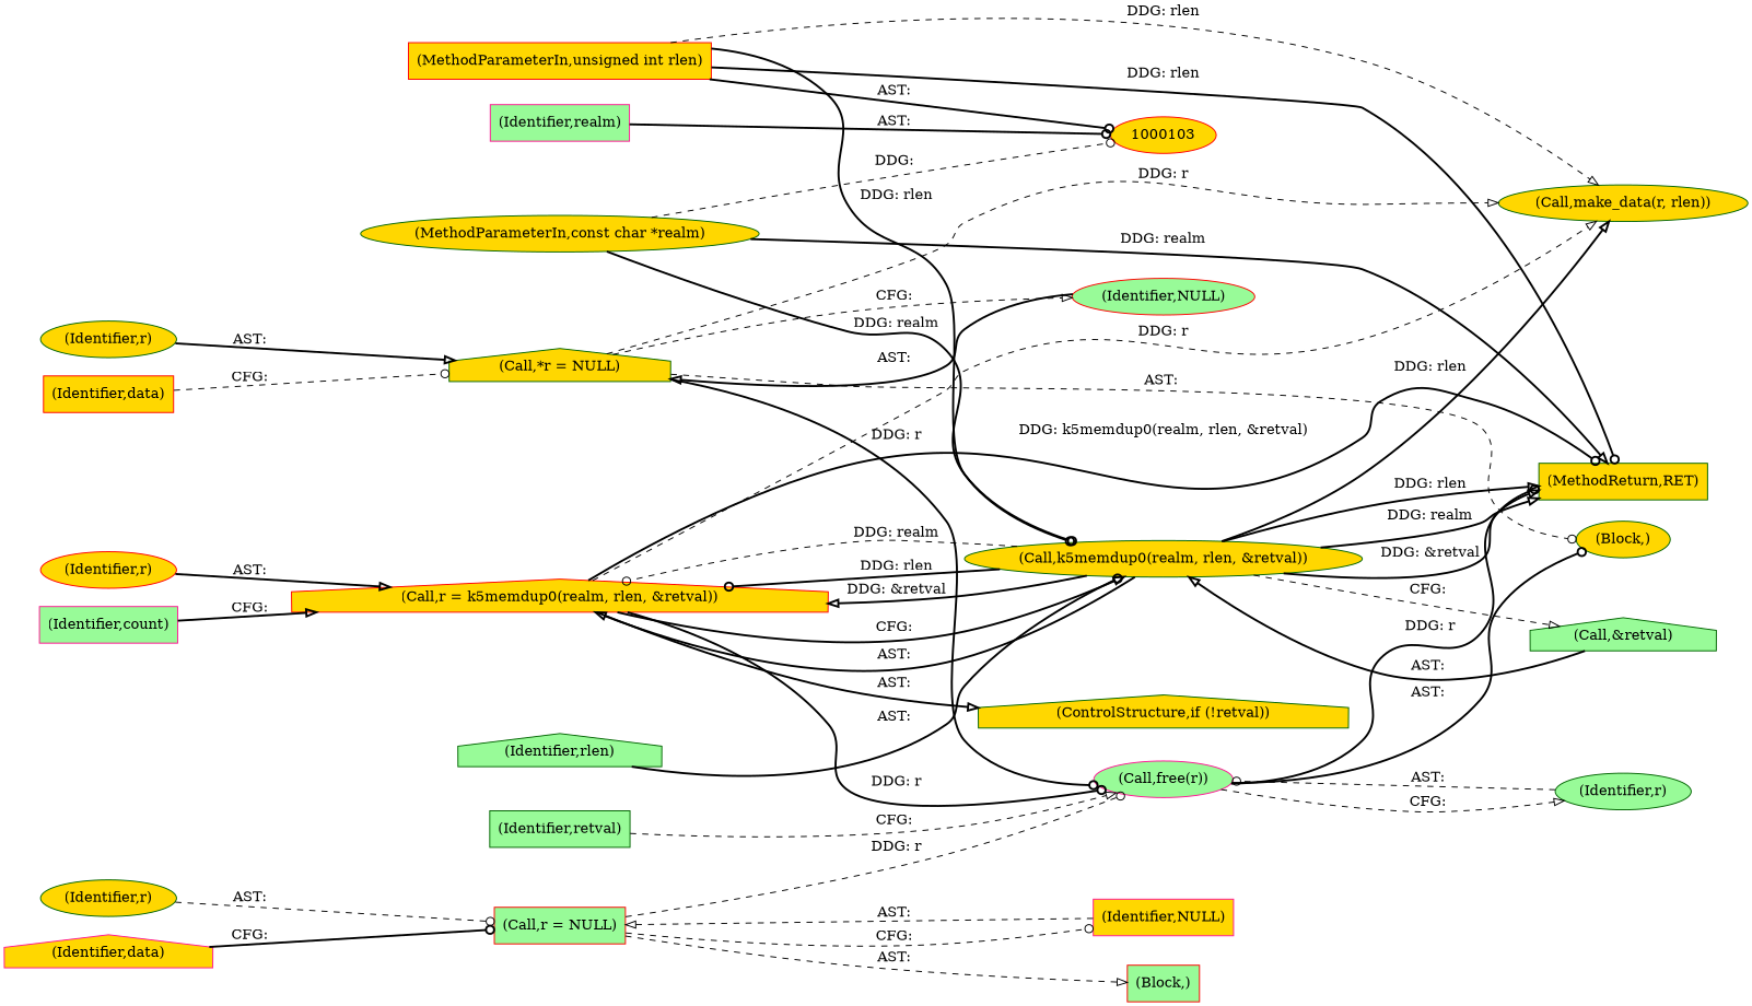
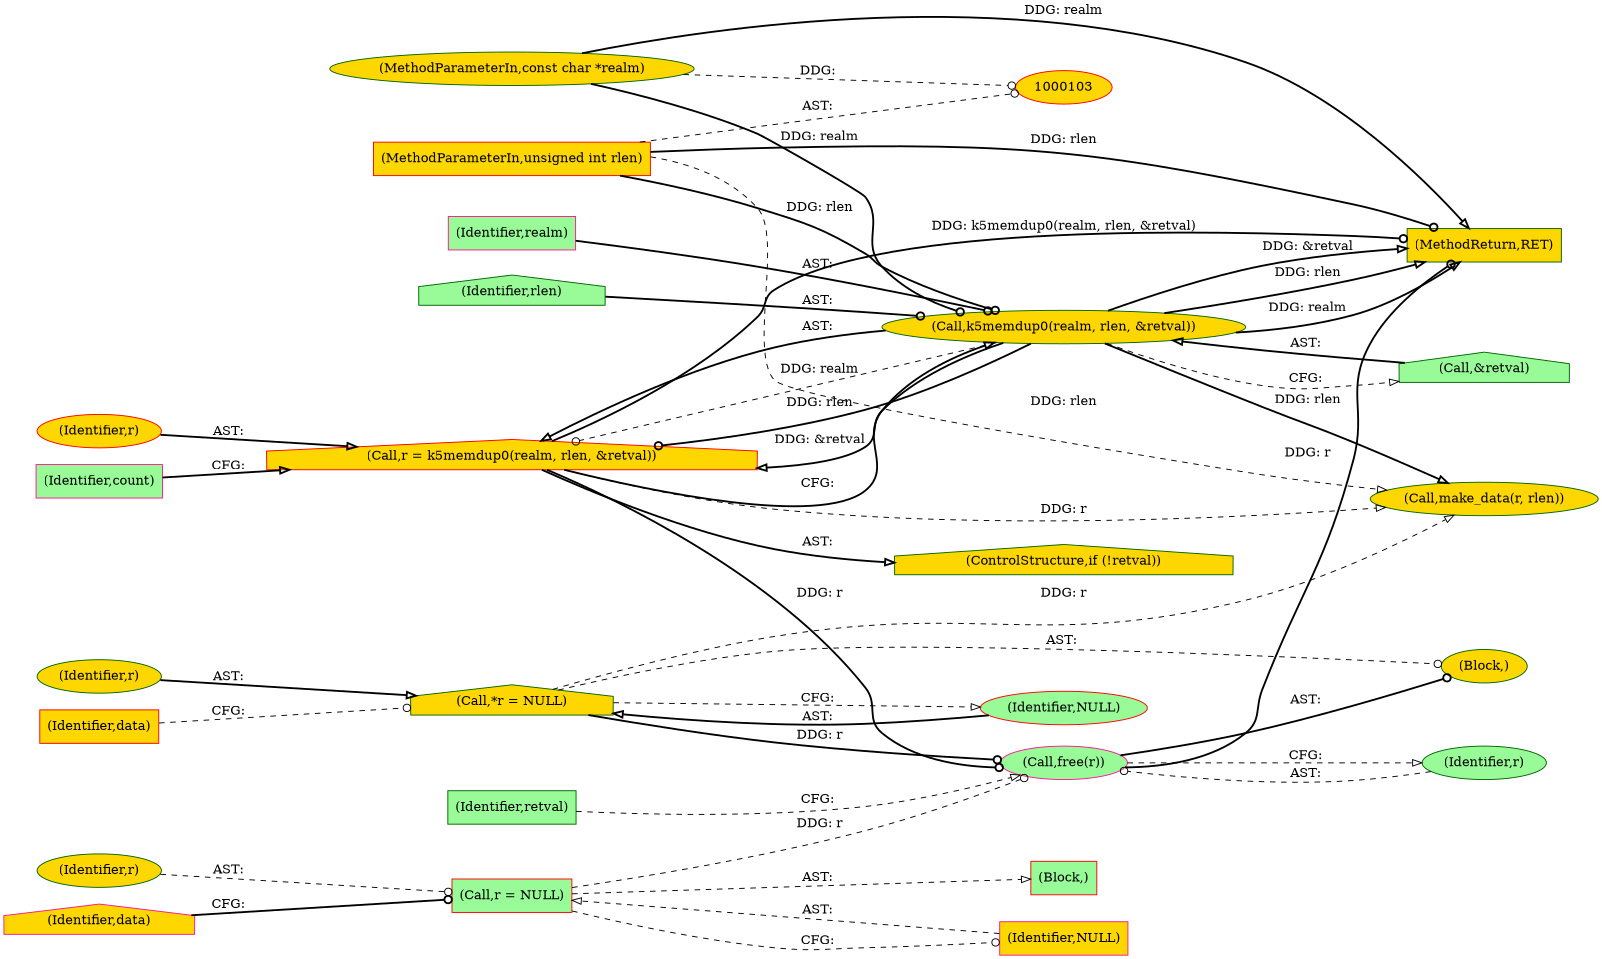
  digraph {
    rankdir=LR
    node [color=darkgreen fillcolor=gold shape=ellipse style=filled]
    edge [arrowhead=onormal style=bold]
    n1 [color=deeppink fillcolor=palegreen label="(Call,free(r))"]
    n2 [label="(MethodReturn,RET)" shape=box]
    n3 [fillcolor=palegreen label="(Identifier,r)"]
    n4 [label="(Block,)"]
    n5 [color=red fillcolor=palegreen label="(Call,r = NULL)" shape=box]
    n6 [color=deeppink label="(Identifier,NULL)" shape=box]
    n7 [color=red fillcolor=palegreen label="(Block,)" shape=box]
    n8 [color=red label="(Call,r = k5memdup0(realm, rlen, &retval))" shape=house]
    n9 [label="(Call,k5memdup0(realm, rlen, &retval))"]
    n10 [label="(Call,make_data(r, rlen))"]
    n11 [label="(ControlStructure,if (!retval))" shape=house]
    n12 [fillcolor=palegreen label="(Call,&retval)" shape=house]
    n13 [label="(MethodParameterIn,const char *realm)"]
    1000103 [color=red]
    n15 [color=red label="(MethodParameterIn,unsigned int rlen)" shape=box]
    n16 [label="(Call,*r = NULL)" shape=house]
    n17 [color=red fillcolor=palegreen label="(Identifier,NULL)"]
    n18 [label="(Identifier,r)"]
    n19 [label="(Identifier,r)"]
    n20 [color=red label="(Identifier,r)"]
    n21 [color=deeppink fillcolor=palegreen label="(Identifier,realm)" shape=box]
    n22 [color=deeppink label="(Identifier,data)" shape=house]
    n23 [color=red label="(Identifier,data)" shape=box]
    n24 [fillcolor=palegreen label="(Identifier,rlen)" shape=house]
    n25 [fillcolor=palegreen label="(Identifier,retval)" shape=box]
    n26 [color=deeppink fillcolor=palegreen label="(Identifier,count)" shape=box]
    n1 -> n2 [arrowhead=odot label="DDG: r"]
    n1 -> n3 [label="CFG: " style=dashed]
    n1 -> n4 [arrowhead=odot label="AST: "]
    n3 -> n1 [arrowhead=odot label="AST: " style=dashed]
    n5 -> n1 [arrowhead=odot label="DDG: r" style=dashed]
    n5 -> n6 [arrowhead=odot label="CFG: " style=dashed]
    n5 -> n7 [label="AST: " style=dashed]
    n6 -> n5 [label="AST: " style=dashed]
    n8 -> n1 [arrowhead=odot label="DDG: r"]
    n8 -> n2 [arrowhead=odot label="DDG: k5memdup0(realm, rlen, &retval)"]
    n8 -> n9 [label="CFG: "]
    n8 -> n10 [label="DDG: r" style=dashed]
    n8 -> n11 [label="AST: "]
    n9 -> n2 [label="DDG: rlen"]
    n9 -> n2 [label="DDG: realm"]
    n9 -> n2 [label="DDG: &retval"]
    n9 -> n8 [label="AST: "]
    n9 -> n8 [arrowhead=odot label="DDG: realm" style=dashed]
    n9 -> n8 [arrowhead=odot label="DDG: rlen"]
    n9 -> n8 [label="DDG: &retval"]
    n9 -> n10 [label="DDG: rlen"]
    n9 -> n12 [label="CFG: " style=dashed]
    n12 -> n9 [label="AST: "]
    n13 -> n2 [label="DDG: realm"]
    n13 -> n9 [arrowhead=odot label="DDG: realm"]
    n13 -> 1000103 [arrowhead=odot label="DDG: " style=dashed]
    n15 -> n2 [arrowhead=odot label="DDG: rlen"]
    n15 -> n9 [arrowhead=odot label="DDG: rlen"]
    n15 -> n10 [label="DDG: rlen" style=dashed]
-   n15 -> 1000103 [arrowhead=odot label="AST: "]
+   n15 -> 1000103 [arrowhead=odot label="AST: " style=dashed]
    n16 -> n1 [arrowhead=odot label="DDG: r"]
    n16 -> n4 [arrowhead=odot label="AST: " style=dashed]
    n16 -> n10 [label="DDG: r" style=dashed]
    n16 -> n17 [label="CFG: " style=dashed]
    n17 -> n16 [label="AST: "]
    n18 -> n5 [arrowhead=odot label="AST: " style=dashed]
    n19 -> n16 [label="AST: "]
    n20 -> n8 [label="AST: "]
-   n21 -> 1000103 [arrowhead=odot label="AST: "]
+   n21 -> n9 [arrowhead=odot label="AST: "]
    n22 -> n5 [arrowhead=odot label="CFG: "]
    n23 -> n16 [arrowhead=odot label="CFG: " style=dashed]
    n24 -> n9 [arrowhead=odot label="AST: "]
    n25 -> n1 [label="CFG: " style=dashed]
    n26 -> n8 [label="CFG: "]
  }
